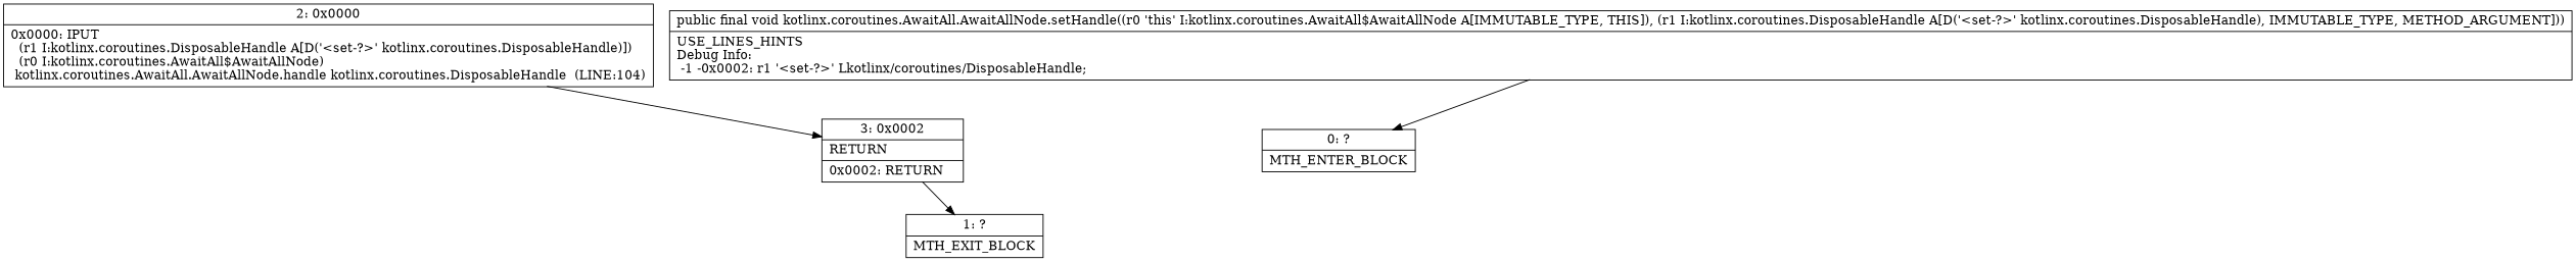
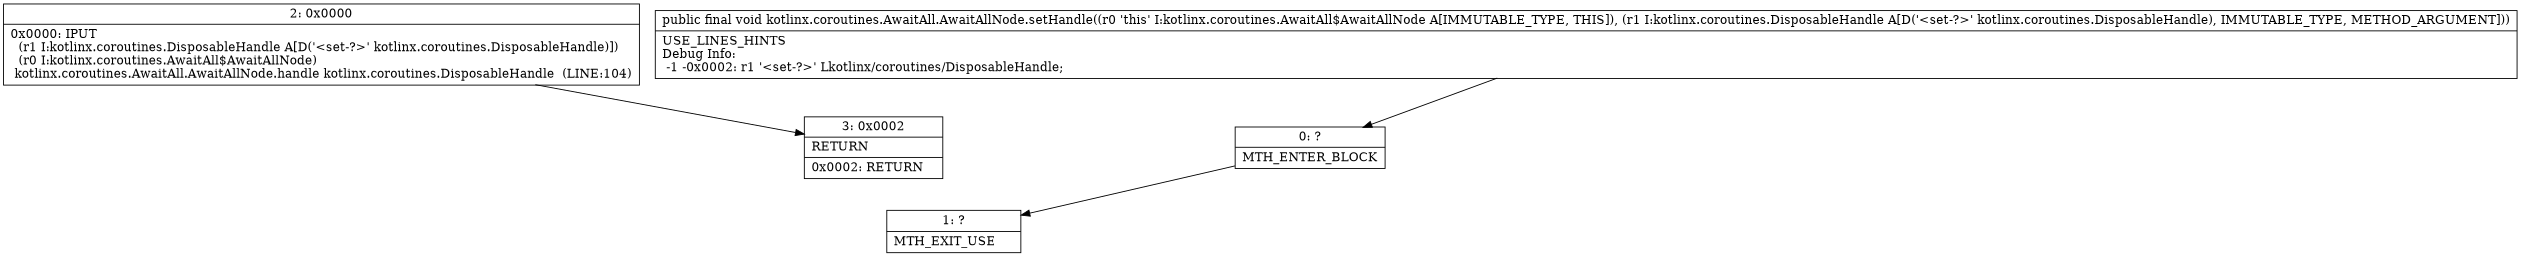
  digraph {
    node [shape=record]
    n1 [label="{0\:\ ?|MTH_ENTER_BLOCK\l}"]
    n2 [label="{2\:\ 0x0000|0x0000: IPUT  \l  (r1 I:kotlinx.coroutines.DisposableHandle A[D('\<set\-?\>' kotlinx.coroutines.DisposableHandle)])\l  (r0 I:kotlinx.coroutines.AwaitAll$AwaitAllNode)\l kotlinx.coroutines.AwaitAll.AwaitAllNode.handle kotlinx.coroutines.DisposableHandle  (LINE:104)\l}"]
    n3 [label="{3\:\ 0x0002|RETURN\l|0x0002: RETURN   \l}"]
-   n4 [label="{1\:\ ?|MTH_EXIT_BLOCK\l}"]
+   n4 [label="{1\:\ ?|MTH_EXIT_USE\l}"]
    n5 [label="{public final void kotlinx.coroutines.AwaitAll.AwaitAllNode.setHandle((r0 'this' I:kotlinx.coroutines.AwaitAll$AwaitAllNode A[IMMUTABLE_TYPE, THIS]), (r1 I:kotlinx.coroutines.DisposableHandle A[D('\<set\-?\>' kotlinx.coroutines.DisposableHandle), IMMUTABLE_TYPE, METHOD_ARGUMENT]))  | USE_LINES_HINTS\lDebug Info:\l  \-1 \-0x0002: r1 '\<set\-?\>' Lkotlinx\/coroutines\/DisposableHandle;\l}"]
    n2 -> n3
-   n3 -> n4
+   n1 -> n4
    n5 -> n1
  }
